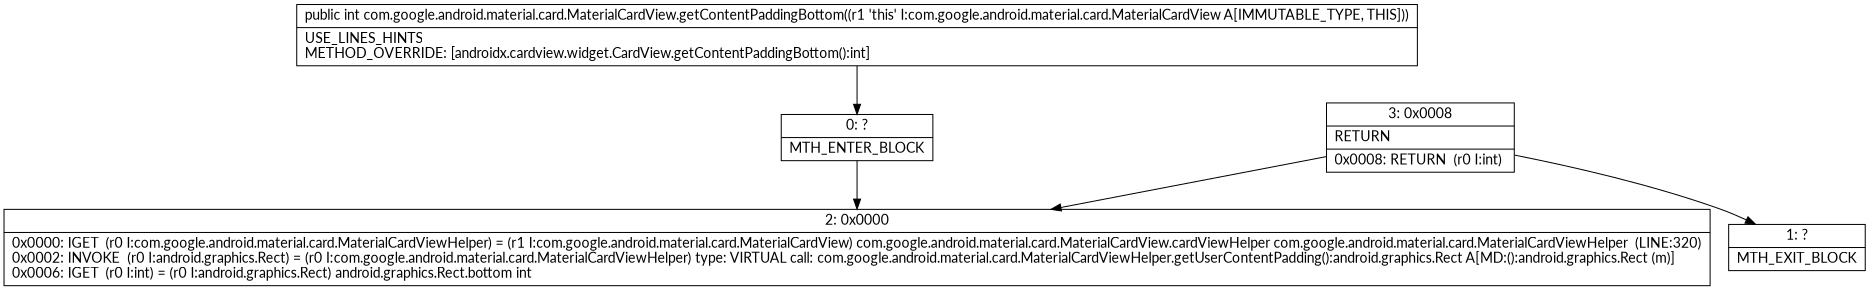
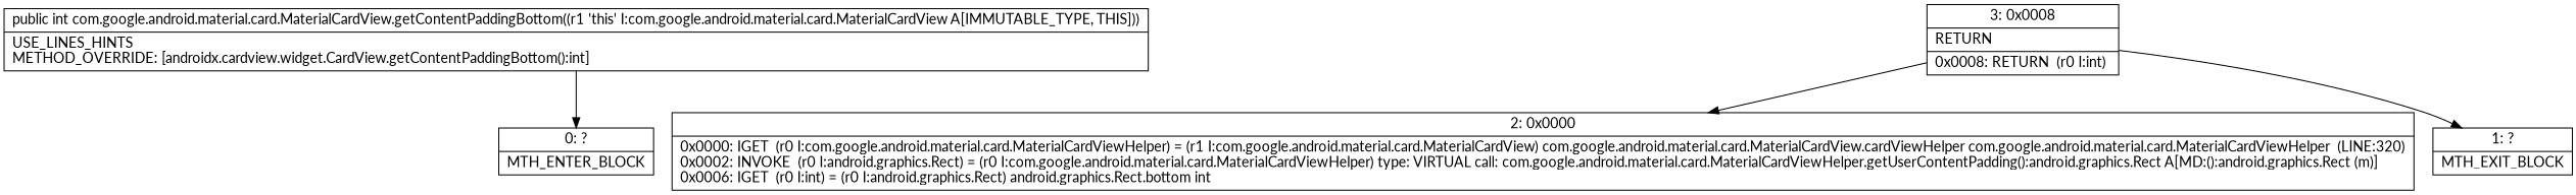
  digraph {
    fontname=Lato
    node [fontname=Lato shape=record]
    edge [fontname=Lato]
    n1 [label="{0\:\ ?|MTH_ENTER_BLOCK\l}"]
    n2 [label="{2\:\ 0x0000|0x0000: IGET  (r0 I:com.google.android.material.card.MaterialCardViewHelper) = (r1 I:com.google.android.material.card.MaterialCardView) com.google.android.material.card.MaterialCardView.cardViewHelper com.google.android.material.card.MaterialCardViewHelper  (LINE:320)\l0x0002: INVOKE  (r0 I:android.graphics.Rect) = (r0 I:com.google.android.material.card.MaterialCardViewHelper) type: VIRTUAL call: com.google.android.material.card.MaterialCardViewHelper.getUserContentPadding():android.graphics.Rect A[MD:():android.graphics.Rect (m)]\l0x0006: IGET  (r0 I:int) = (r0 I:android.graphics.Rect) android.graphics.Rect.bottom int \l}"]
    n3 [label="{3\:\ 0x0008|RETURN\l|0x0008: RETURN  (r0 I:int) \l}"]
    n4 [label="{1\:\ ?|MTH_EXIT_BLOCK\l}"]
    n5 [label="{public int com.google.android.material.card.MaterialCardView.getContentPaddingBottom((r1 'this' I:com.google.android.material.card.MaterialCardView A[IMMUTABLE_TYPE, THIS]))  | USE_LINES_HINTS\lMETHOD_OVERRIDE: [androidx.cardview.widget.CardView.getContentPaddingBottom():int]\l}"]
-   n1 -> n2
    n3 -> n2
    n3 -> n4
    n5 -> n1
  }
